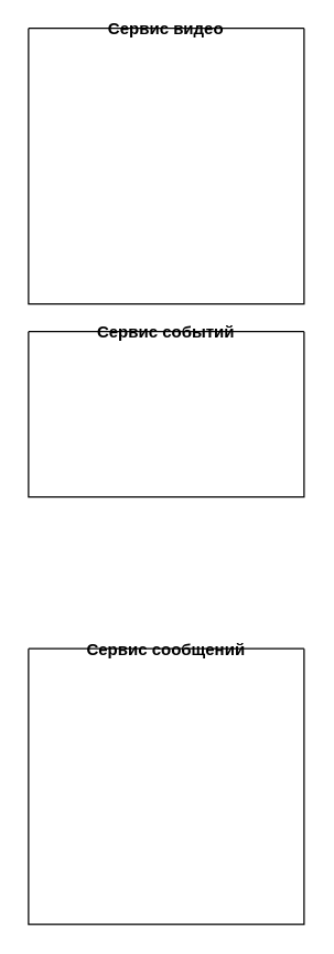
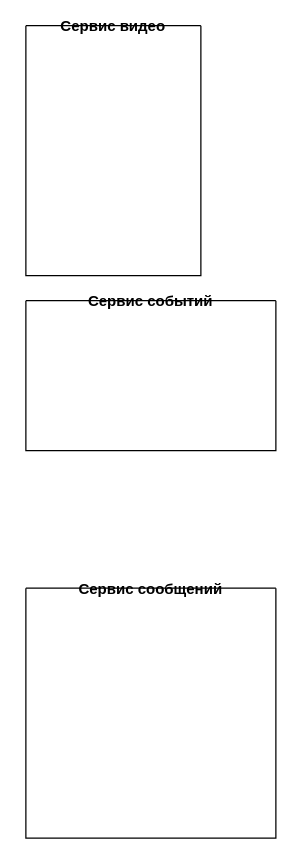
  <mxCell id="0" />
  <mxCell id="1" parent="0" />
  <mxCell id="2" value="Сервис сообщений" style="swimlane;startSize=0;" vertex="1" parent="1"><mxGeometry x="20" y="470" width="200" height="200" as="geometry" /></mxCell>
- <mxCell id="3" value="Сервис видео" style="swimlane;startSize=0;" vertex="1" parent="1"><mxGeometry x="20" y="20" width="200" height="200" as="geometry" /></mxCell>
+ <mxCell id="3" value="Сервис видео" style="swimlane;startSize=0;" vertex="1" parent="1"><mxGeometry x="20" y="20" width="140" height="200" as="geometry" /></mxCell>
  <mxCell id="4" value="Сервис событий" style="swimlane;startSize=0;" vertex="1" parent="1"><mxGeometry x="20" y="240" width="200" height="120" as="geometry" /></mxCell>
